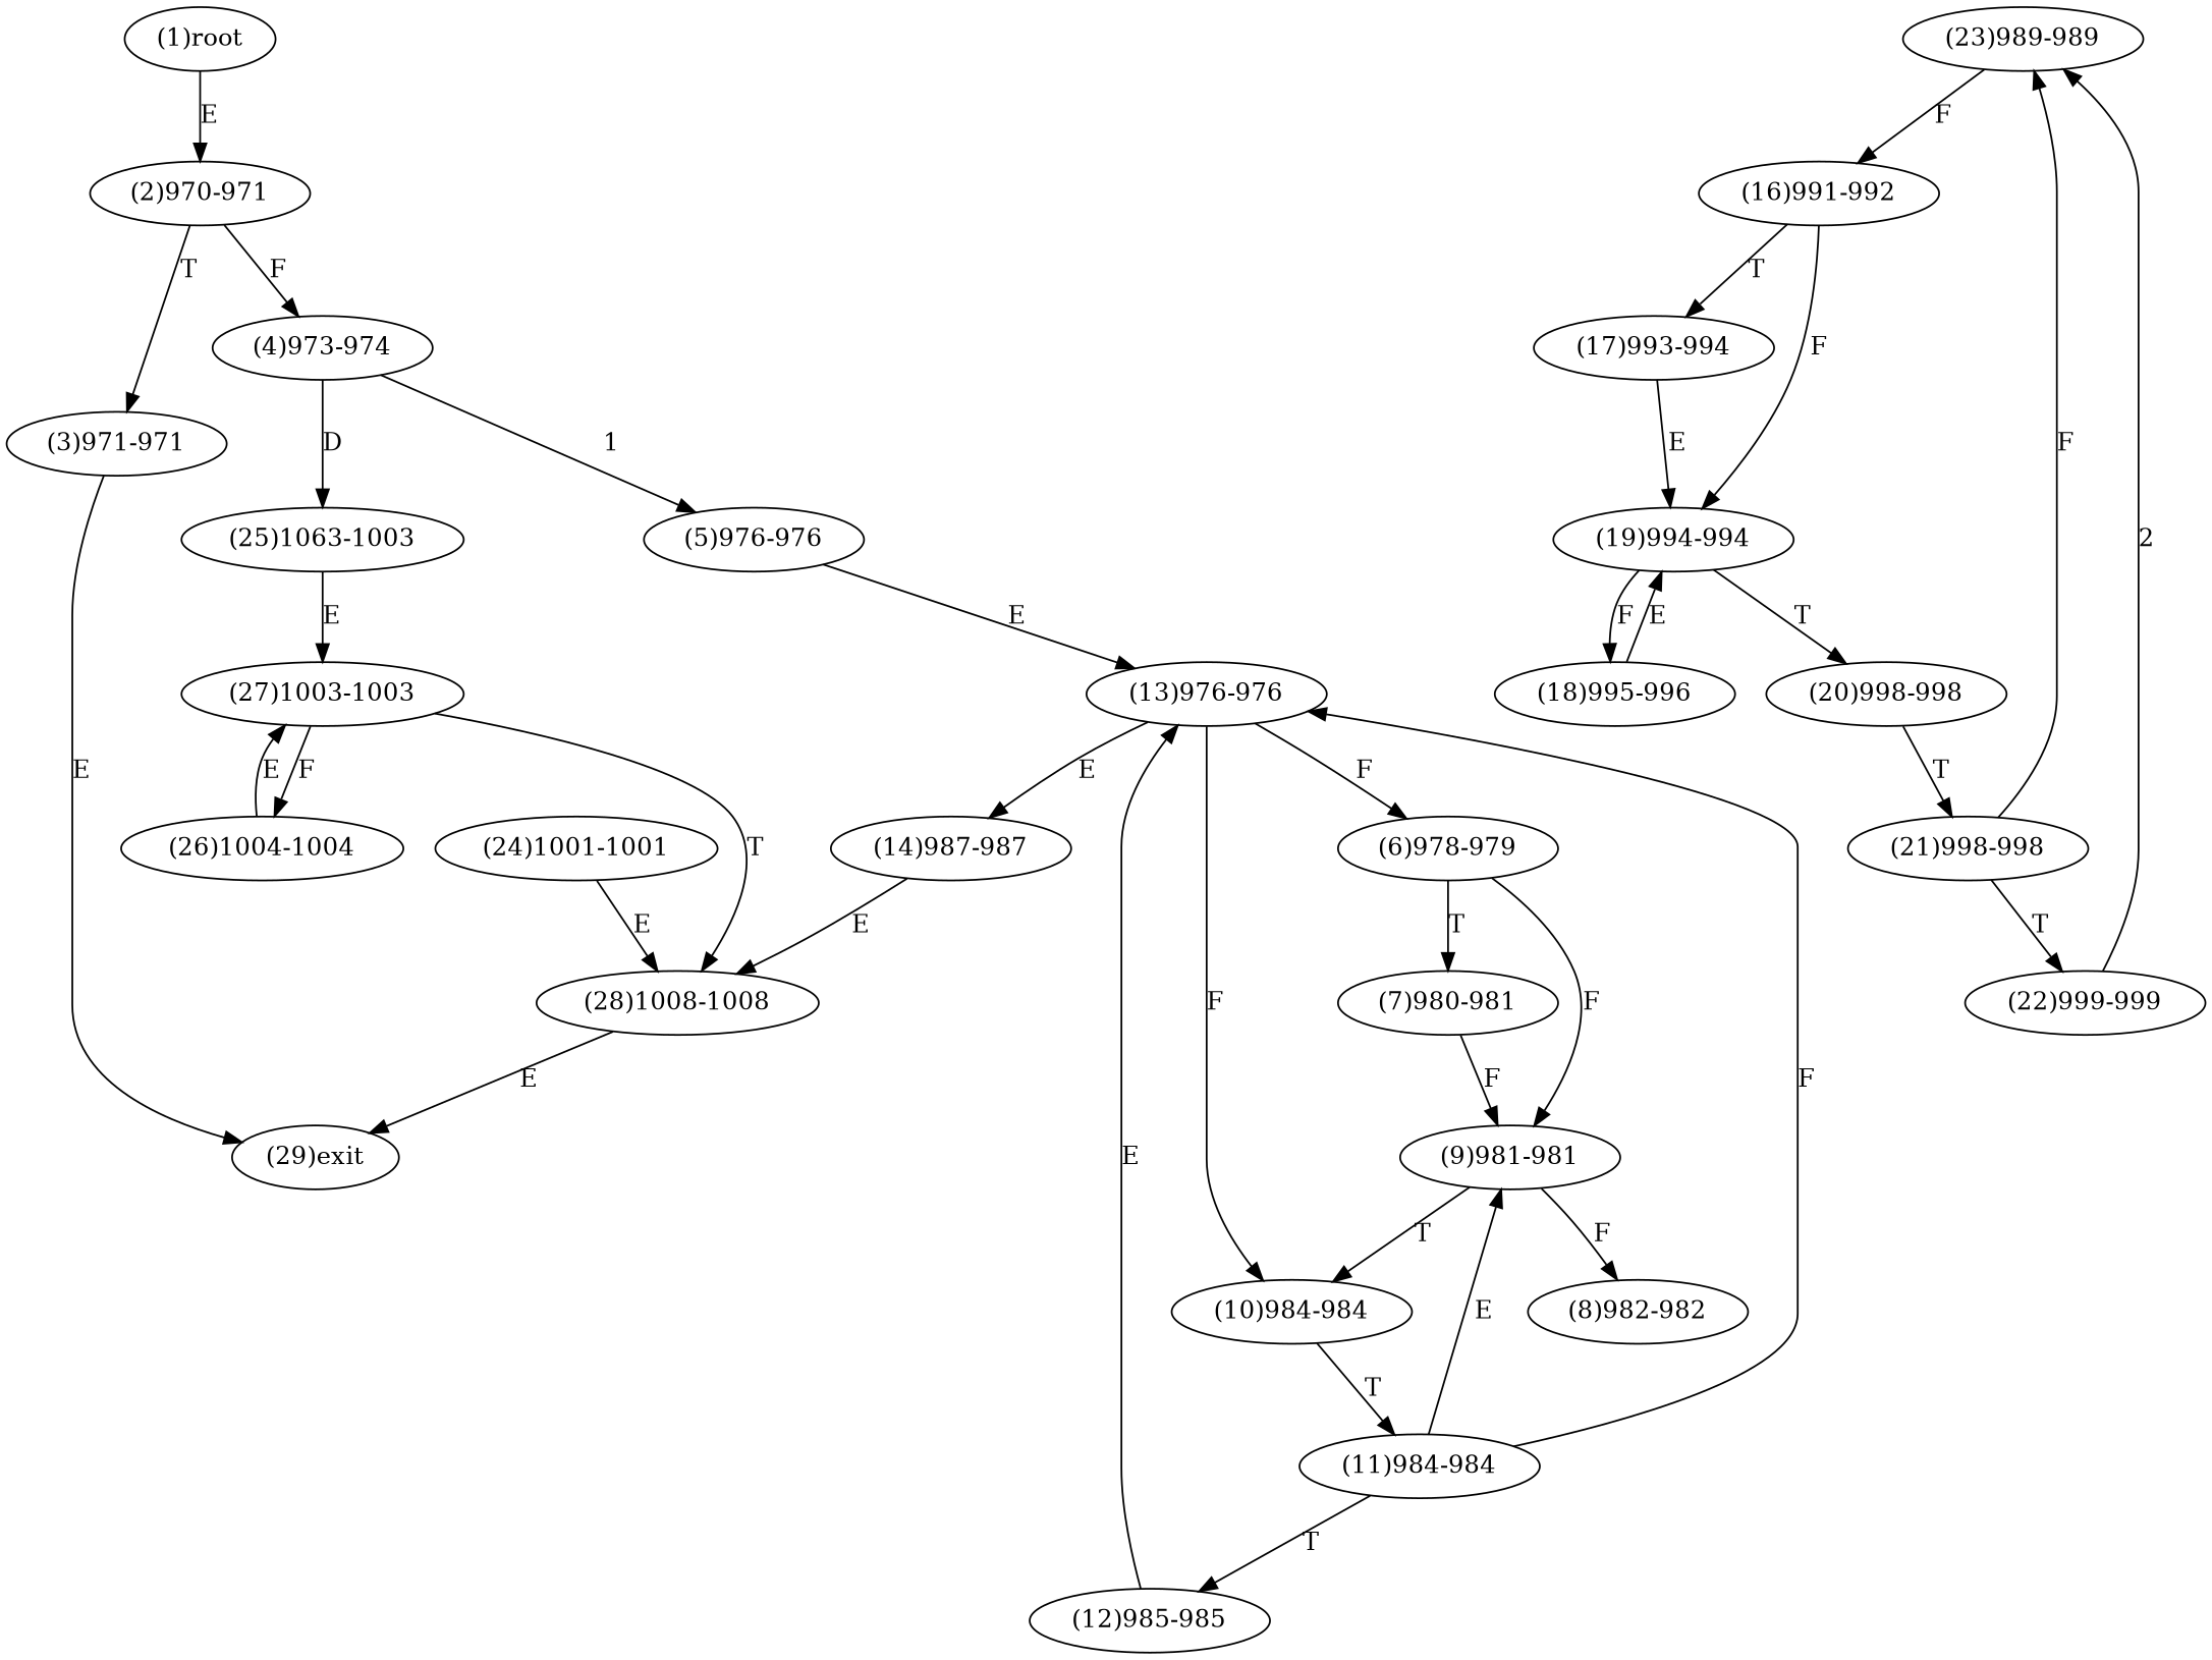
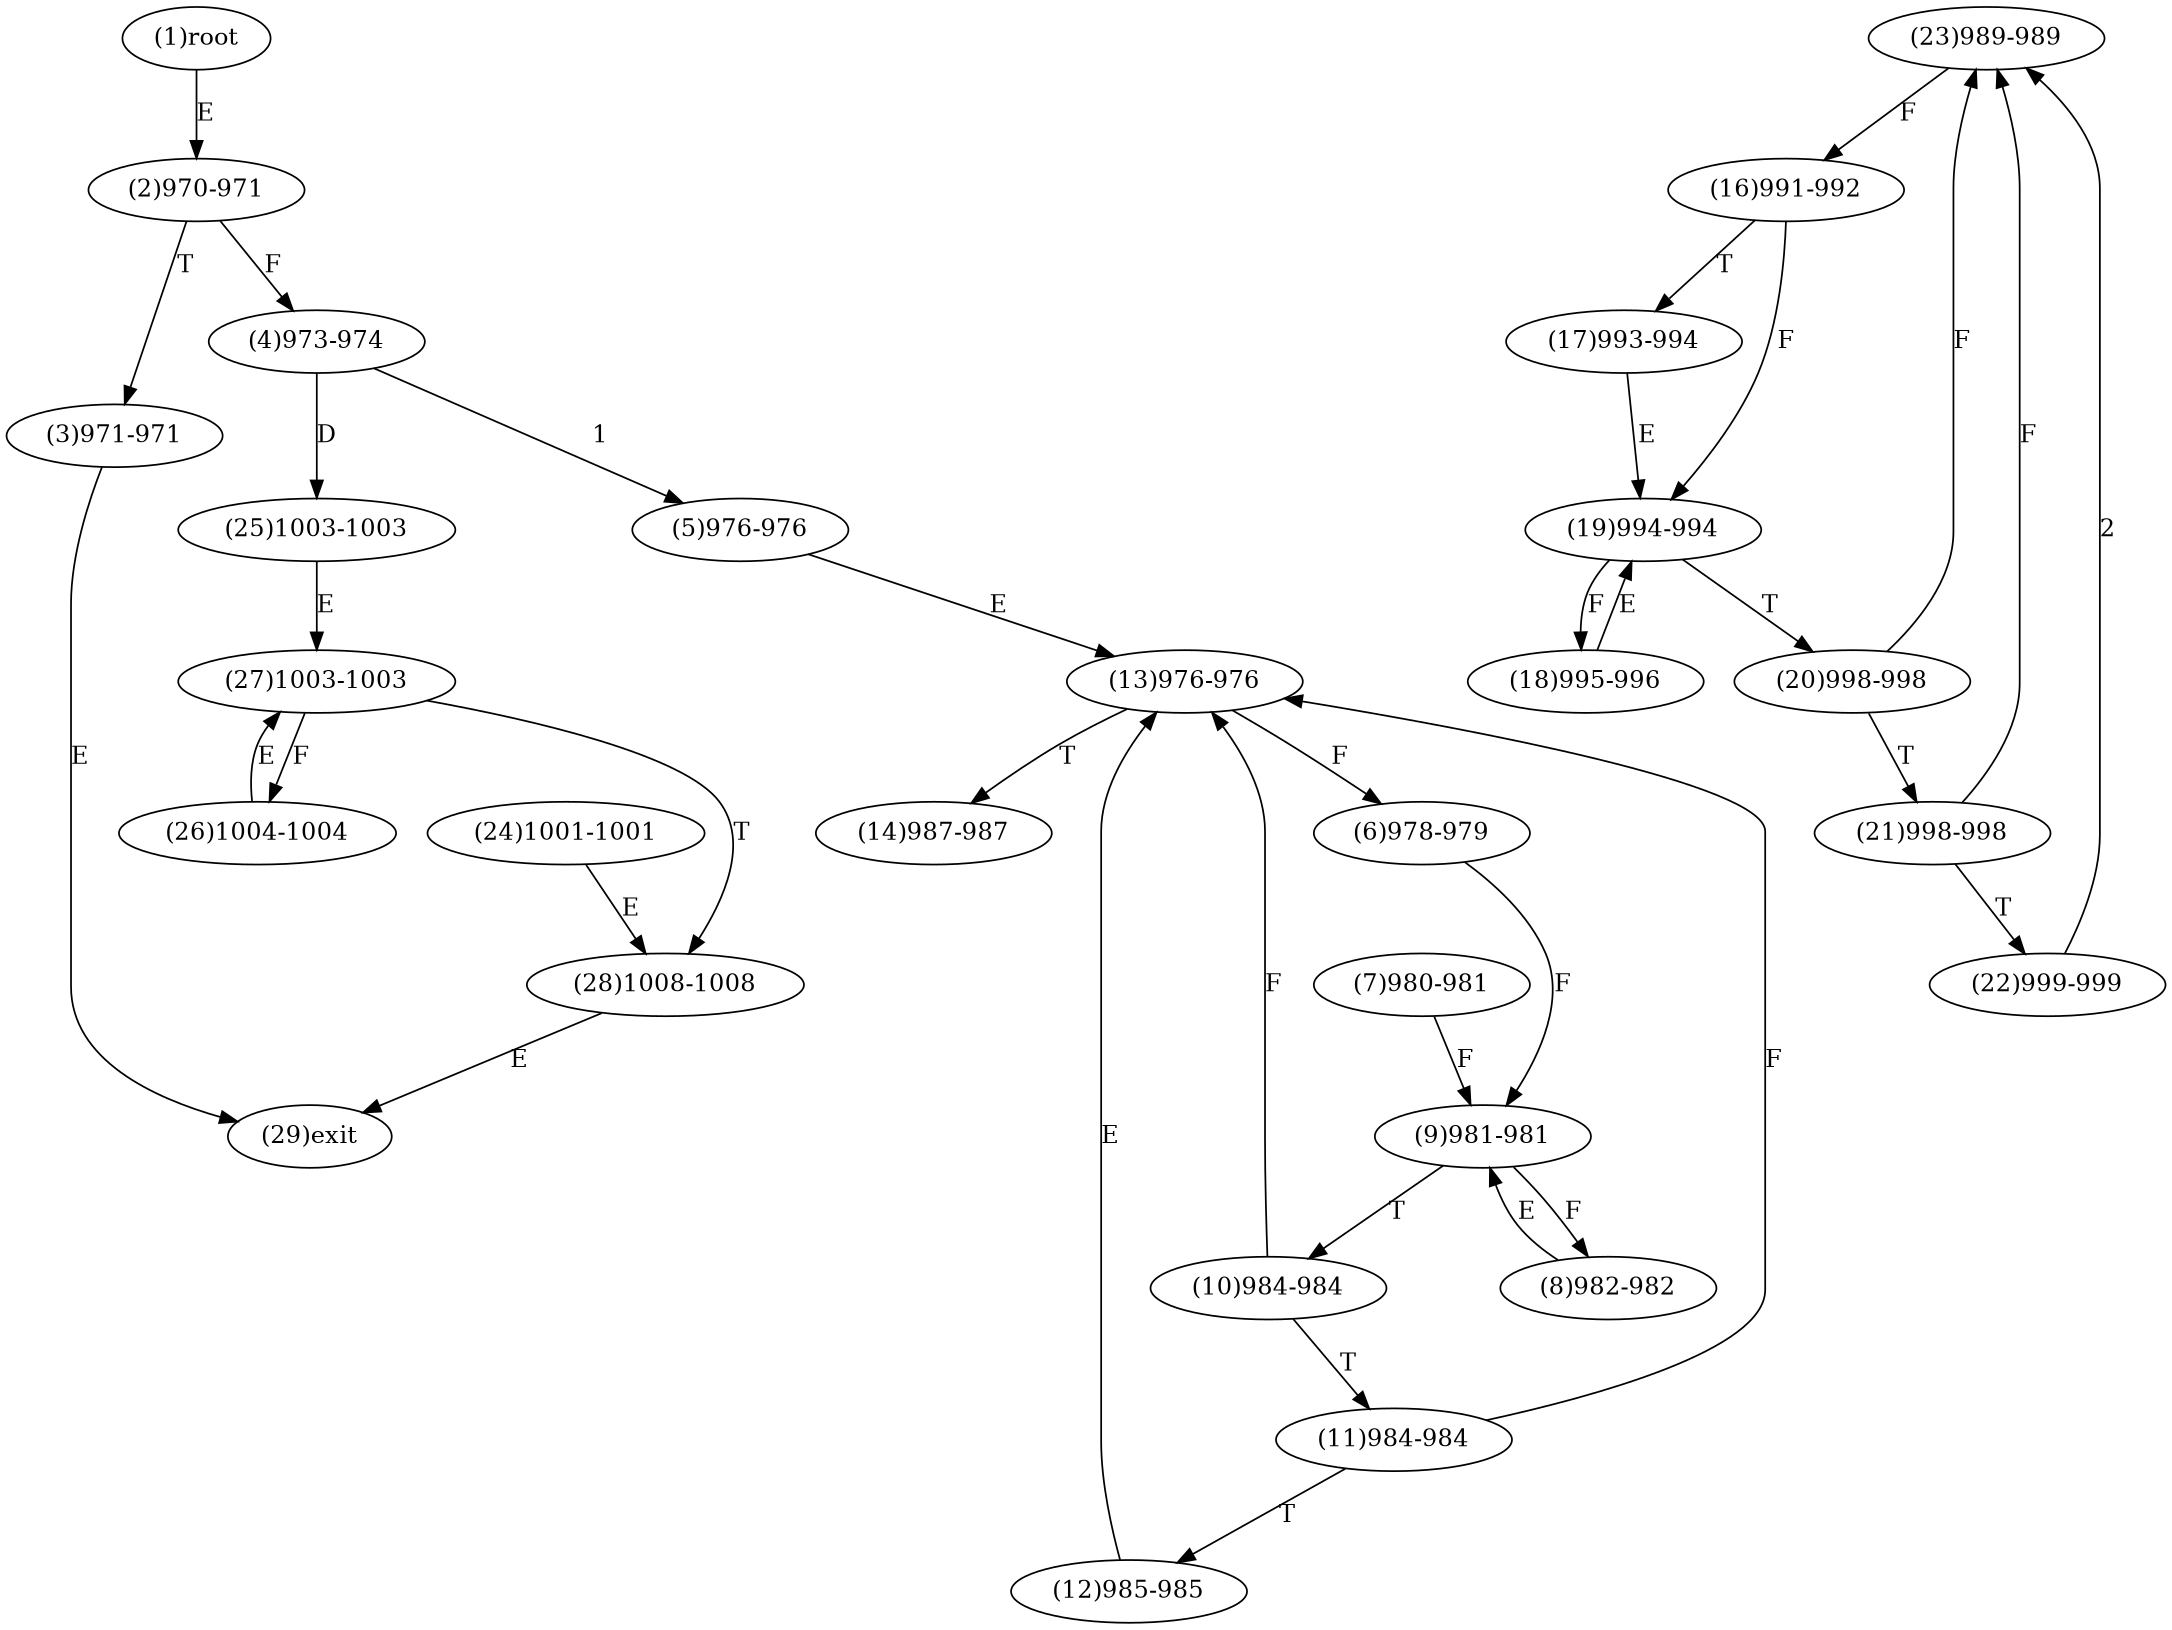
  digraph {
    n1 [label="(1)root"]
    n2 [label="(2)970-971"]
    n3 [label="(3)971-971"]
    n4 [label="(4)973-974"]
    n5 [label="(29)exit"]
    n6 [label="(5)976-976"]
-   n7 [label="(25)1063-1003"]
+   n7 [label="(25)1003-1003"]
    n8 [label="(13)976-976"]
    n9 [label="(27)1003-1003"]
    n10 [label="(6)978-979"]
    n11 [label="(14)987-987"]
    n12 [label="(7)980-981"]
    n13 [label="(9)981-981"]
    n14 [label="(8)982-982"]
    n15 [label="(10)984-984"]
    n16 [label="(11)984-984"]
    n17 [label="(12)985-985"]
    n18 [label="(28)1008-1008"]
    n19 [label="(23)989-989"]
    n20 [label="(16)991-992"]
    n21 [label="(17)993-994"]
    n22 [label="(19)994-994"]
    n23 [label="(18)995-996"]
    n24 [label="(20)998-998"]
    n25 [label="(21)998-998"]
    n26 [label="(22)999-999"]
    n27 [label="(24)1001-1001"]
    n28 [label="(26)1004-1004"]
    n1 -> n2 [label=E]
    n2 -> n3 [label=T]
    n2 -> n4 [label=F]
    n3 -> n5 [label=E]
    n4 -> n6 [label=1]
    n4 -> n7 [label=D]
    n6 -> n8 [label=E]
    n7 -> n9 [label=E]
    n8 -> n10 [label=F]
-   n8 -> n11 [label=E]
+   n8 -> n11 [label=T]
    n9 -> n18 [label=T]
    n9 -> n28 [label=F]
-   n10 -> n12 [label=T]
    n10 -> n13 [label=F]
-   n11 -> n18 [label=E]
    n12 -> n13 [label=F]
    n13 -> n14 [label=F]
    n13 -> n15 [label=T]
-   n16 -> n13 [label=E]
-   n8 -> n15 [label=F]
+   n14 -> n13 [label=E]
+   n15 -> n8 [label=F]
    n15 -> n16 [label=T]
    n16 -> n8 [label=F]
    n16 -> n17 [label=T]
    n17 -> n8 [label=E]
    n18 -> n5 [label=E]
    n19 -> n20 [label=F]
    n20 -> n21 [label=T]
    n20 -> n22 [label=F]
    n21 -> n22 [label=E]
    n22 -> n23 [label=F]
    n22 -> n24 [label=T]
    n23 -> n22 [label=E]
+   n24 -> n19 [label=F]
    n24 -> n25 [label=T]
    n25 -> n19 [label=F]
    n25 -> n26 [label=T]
    n26 -> n19 [label=2]
    n27 -> n18 [label=E]
    n28 -> n9 [label=E]
  }
